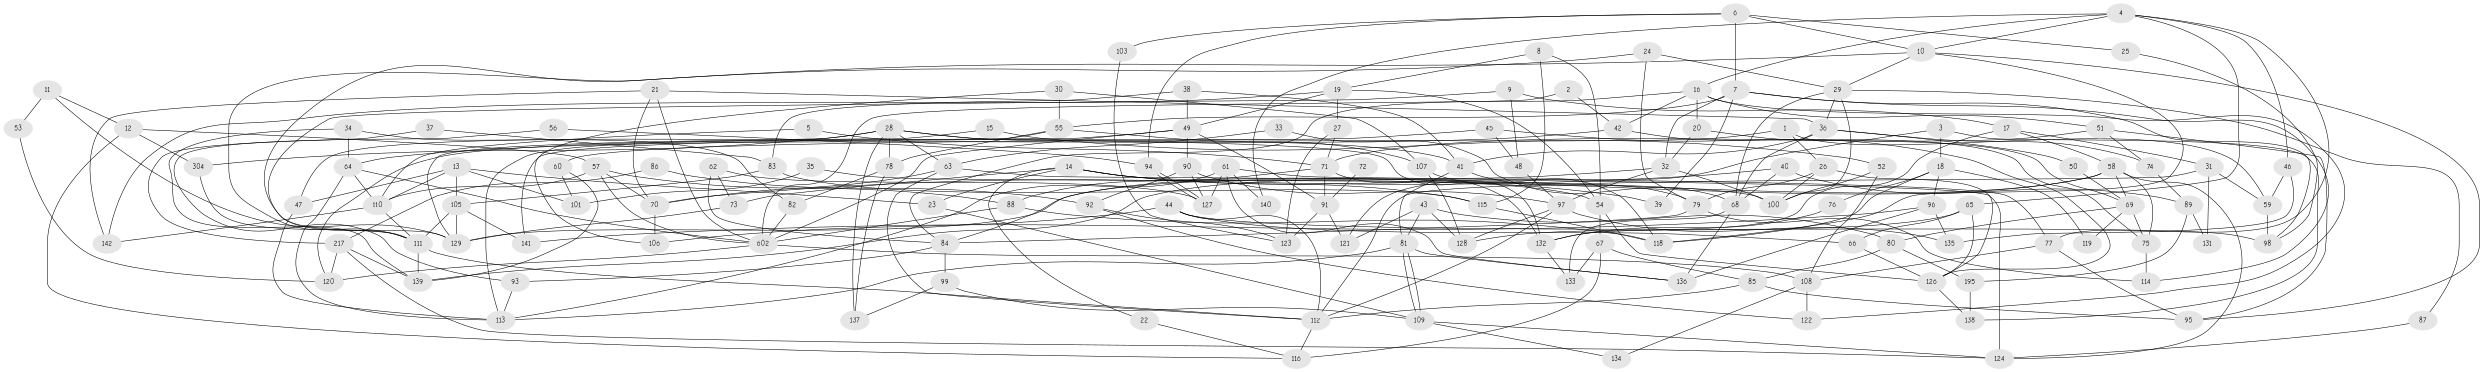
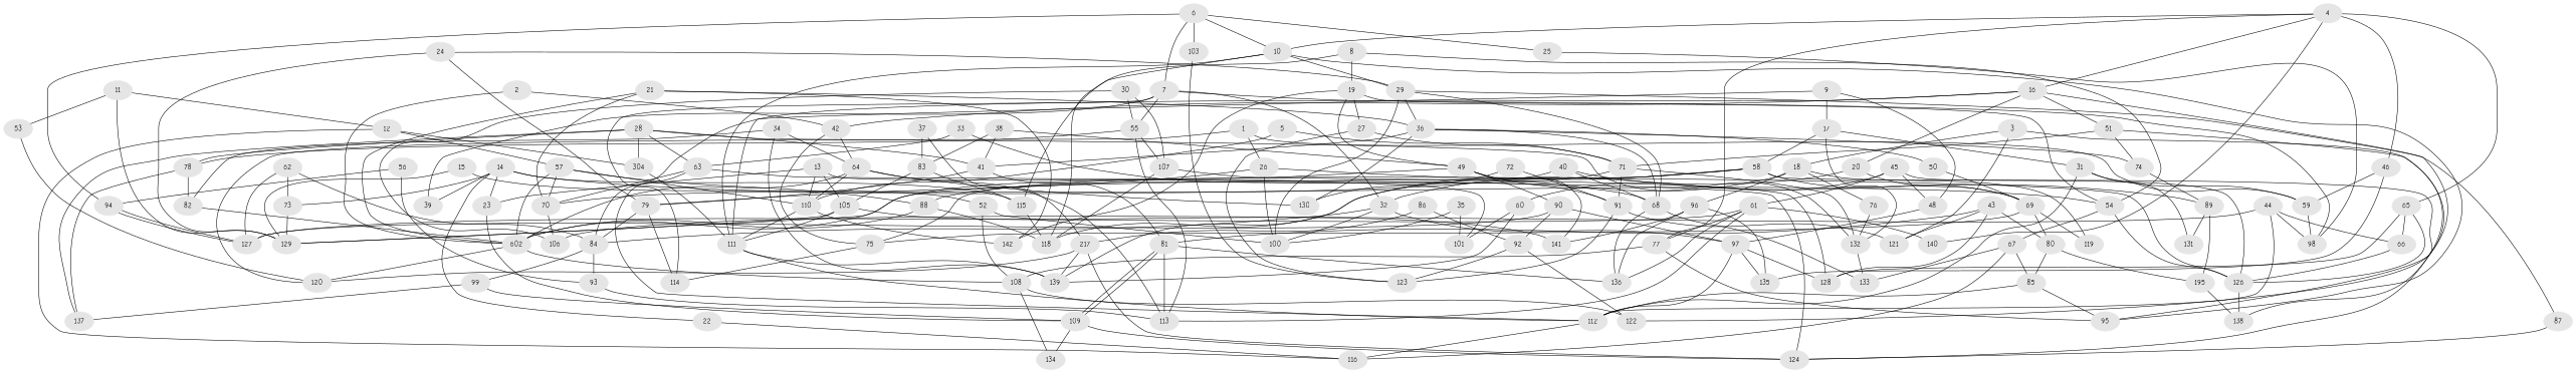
  graph {
    fontname="Comic Neue"
    node [color=gray90 fontname="Comic Neue" style=filled]
    edge [fontname="Comic Neue"]
    1
    26
    59
    120
    79
    100
    126
    98
    2
    42
    n11 [label=602]
    64
    75
    108
    3
    18
    121
    138
    118
    76
    96
    119
    4
    10
    16
    46
    65
    77
    140
    111
    29
    95
    20
    51
    84
    122
    135
    128
    66
    5
    71
    110
    132
    91
    88
    142
    6
    7
    25
    94
    103
    32
    39
    55
    114
    127
    123
    97
    78
    107
    113
    8
    19
    54
    115
    27
    49
    67
    9
    17
    48
    31
    58
    112
    139
    36
    68
    87
    11
    12
    53
    129
    57
    n84 [label=304]
    116
    70
    13
    23
-   47
    101
    105
    109
    141
    14
    22
    73
    15
    52
    69
    74
    93
    99
    131
    124
    133
    136
    90
    80
    21
    41
    50
+   130
    106
    134
    24
    28
    63
    137
    81
    82
    30
    33
    34
    35
    89
    37
    83
    n128 [label=217]
    38
    40
    n131 [label=195]
    43
    85
    44
    45
    60
    61
    92
    56
    62
    72
    86
    1 -- 26
    1 -- 59
    1 -- 120
    26 -- 79
    26 -- 100
    26 -- 126
    59 -- 98
    79 -- 84
    79 -- 114
    126 -- 138
    2 -- 42
    2 -- n11
    42 -- 64
    42 -- 75
    n11 -- 120
    n11 -- 108
    64 -- n11
    64 -- 110
    64 -- 113
+   64 -- 130
    75 -- 114
    108 -- 122
    108 -- 134
    3 -- 18
    3 -- 121
    3 -- 138
    18 -- 118
    18 -- 76
    18 -- 96
    18 -- 119
    76 -- 132
    96 -- 135
    96 -- 141
    96 -- 136
    4 -- 10
    4 -- 16
    4 -- 46
    4 -- 65
    4 -- 77
    4 -- 140
    10 -- 118
    10 -- 111
    10 -- 29
    10 -- 95
    16 -- 42
    16 -- 20
    16 -- 51
    16 -- 84
    16 -- 122
    46 -- 59
    46 -- 135
    65 -- 126
    65 -- 128
    65 -- 66
    77 -- 108
    77 -- 95
    111 -- 112
    111 -- 139
    29 -- 100
    29 -- 36
    29 -- 68
    29 -- 87
    20 -- 32
    20 -- 69
    51 -- 95
    51 -- 71
    51 -- 74
    84 -- 93
    84 -- 99
    66 -- 126
    5 -- 71
    5 -- 110
    71 -- 132
    71 -- 91
    71 -- 88
    110 -- 111
    110 -- 142
    132 -- 133
    91 -- 121
    91 -- 123
    88 -- n11
    88 -- 118
    6 -- 10
    6 -- 7
    6 -- 25
    6 -- 94
    6 -- 103
    7 -- 98
    7 -- 32
    7 -- 39
    7 -- 55
    7 -- 114
    25 -- 98
    94 -- 127
    94 -- 127
    103 -- 123
    32 -- 100
    32 -- 84
    32 -- 97
    55 -- 78
    55 -- 107
    55 -- 113
    97 -- 135
    97 -- 128
    97 -- 112
    78 -- 137
    78 -- 82
    107 -- 118
    107 -- 128
    8 -- 19
    8 -- 54
    8 -- 115
    19 -- 142
    19 -- 54
    19 -- 27
    19 -- 49
    54 -- 126
    54 -- 67
    115 -- 118
    27 -- 71
    27 -- 123
    49 -- n11
    49 -- 91
    49 -- 141
    49 -- 90
    67 -- 116
    67 -- 133
    67 -- 85
    9 -- 111
    9 -- 17
    9 -- 48
    17 -- 132
    17 -- 31
    17 -- 58
    48 -- 97
    31 -- 59
    31 -- 112
    31 -- 131
    58 -- 75
    58 -- 139
    58 -- 129
    58 -- 69
    58 -- 124
    112 -- 116
    36 -- 68
    36 -- 74
    36 -- 41
    36 -- 50
+   36 -- 130
    68 -- 133
    68 -- 136
    87 -- 124
    11 -- 12
    11 -- 53
    11 -- 129
    12 -- 57
    12 -- n84
    12 -- 116
    53 -- 120
    57 -- n11
    57 -- 110
    57 -- 88
    57 -- 70
    n84 -- 111
    70 -- 106
    13 -- 110
    13 -- 23
-   13 -- 47
    13 -- 101
    13 -- 105
    23 -- 109
-   47 -- 113
    105 -- 111
    105 -- 129
    105 -- 141
    109 -- 124
    109 -- 134
    14 -- 39
    14 -- 54
    14 -- 115
    14 -- 23
    14 -- 22
    14 -- 73
    22 -- 116
    73 -- 129
    15 -- 129
    15 -- 52
    52 -- 100
    52 -- 108
    69 -- 75
    69 -- 119
    69 -- 80
    74 -- 89
    93 -- 113
    99 -- 109
    99 -- 137
    90 -- 127
    90 -- 97
    90 -- 92
    80 -- n131
    80 -- 85
    21 -- n11
    21 -- 142
    21 -- 36
    21 -- 70
    41 -- 79
    41 -- 81
    50 -- 69
    24 -- 79
    24 -- 29
    24 -- 129
    28 -- 132
    28 -- 78
    28 -- n84
-   28 -- 47
    28 -- 41
    28 -- 63
    28 -- 137
    63 -- 112
    63 -- 70
    63 -- 124
    81 -- 113
    81 -- 109
    81 -- 109
    81 -- 136
    82 -- n11
    30 -- 55
    30 -- 107
    30 -- 106
    33 -- 68
    33 -- 63
    34 -- 64
    34 -- 139
    34 -- 82
    35 -- 100
    35 -- 101
    89 -- 131
    89 -- n131
    37 -- 83
    37 -- n128
    83 -- 115
    83 -- 105
    n128 -- 120
    n128 -- 139
    n128 -- 124
    38 -- 49
    38 -- 41
    38 -- 83
    40 -- 68
    40 -- 70
    40 -- 89
    n131 -- 138
    43 -- 121
    43 -- 128
    43 -- 80
    43 -- 81
    85 -- 95
    85 -- 112
    44 -- 98
    44 -- 66
    44 -- 112
    44 -- 106
    45 -- 126
    45 -- 48
    45 -- 60
+   45 -- 61
    60 -- 139
    60 -- 101
    61 -- 77
    61 -- 140
    61 -- 127
    61 -- 113
    61 -- 136
    92 -- 122
    92 -- 123
    56 -- 94
    56 -- 93
    62 -- 84
    62 -- 127
    62 -- 73
    72 -- 91
+   72 -- 130
    86 -- n128
    86 -- 92
  }
